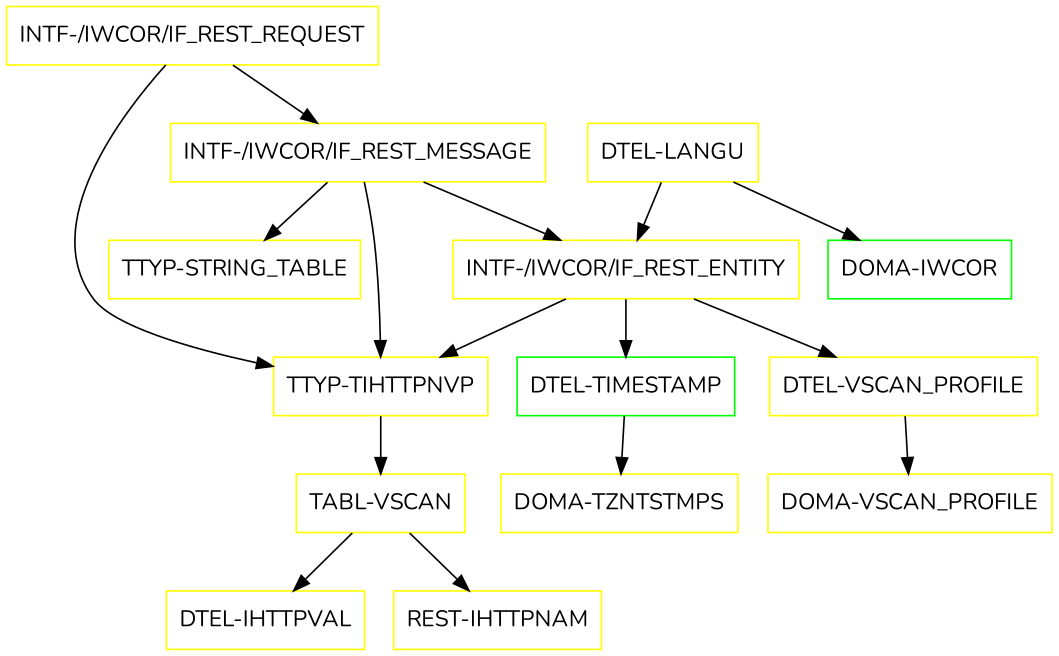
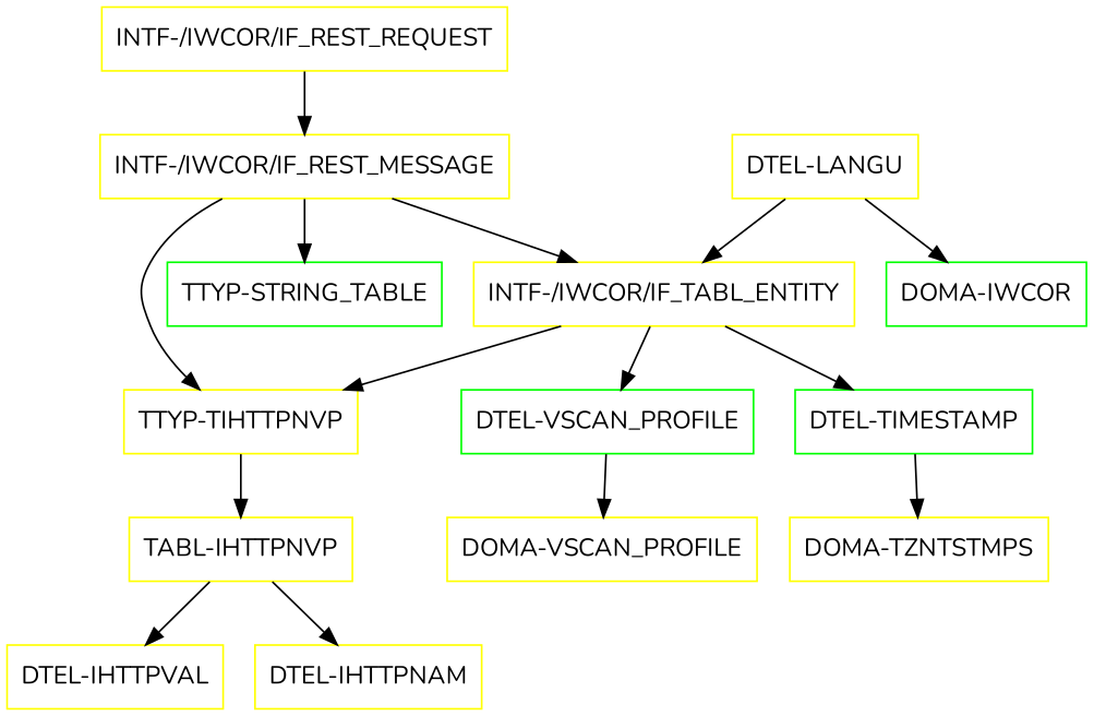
  digraph {
    fontname=Nunito
    node [color=yellow fontname=Nunito shape=box]
    edge [fontname=Nunito]
    "INTF-/IWCOR/IF_REST_REQUEST"
    "INTF-/IWCOR/IF_REST_MESSAGE"
    "TTYP-TIHTTPNVP"
-   "TTYP-STRING_TABLE"
-   "INTF-/IWCOR/IF_REST_ENTITY"
-   "TABL-IHTTPNVP" [label="TABL-VSCAN"]
-   "DTEL-VSCAN_PROFILE"
+   "TTYP-STRING_TABLE" [color=green]
+   "INTF-/IWCOR/IF_REST_ENTITY" [label="INTF-/IWCOR/IF_TABL_ENTITY"]
+   "TABL-IHTTPNVP"
+   "DTEL-VSCAN_PROFILE" [color=green]
    "DTEL-TIMESTAMP" [color=green]
    "DOMA-VSCAN_PROFILE"
    "DOMA-TZNTSTMPS"
    "DTEL-LANGU"
    n12 [color=green label="DOMA-IWCOR"]
    "DTEL-IHTTPVAL"
-   "DTEL-IHTTPNAM" [label="REST-IHTTPNAM"]
+   "DTEL-IHTTPNAM"
    "INTF-/IWCOR/IF_REST_REQUEST" -> "INTF-/IWCOR/IF_REST_MESSAGE"
-   "INTF-/IWCOR/IF_REST_REQUEST" -> "TTYP-TIHTTPNVP"
    "INTF-/IWCOR/IF_REST_MESSAGE" -> "TTYP-TIHTTPNVP"
    "INTF-/IWCOR/IF_REST_MESSAGE" -> "TTYP-STRING_TABLE"
    "INTF-/IWCOR/IF_REST_MESSAGE" -> "INTF-/IWCOR/IF_REST_ENTITY"
    "TTYP-TIHTTPNVP" -> "TABL-IHTTPNVP"
    "INTF-/IWCOR/IF_REST_ENTITY" -> "TTYP-TIHTTPNVP"
    "INTF-/IWCOR/IF_REST_ENTITY" -> "DTEL-VSCAN_PROFILE"
    "INTF-/IWCOR/IF_REST_ENTITY" -> "DTEL-TIMESTAMP"
    "TABL-IHTTPNVP" -> "DTEL-IHTTPVAL"
    "TABL-IHTTPNVP" -> "DTEL-IHTTPNAM"
    "DTEL-VSCAN_PROFILE" -> "DOMA-VSCAN_PROFILE"
    "DTEL-TIMESTAMP" -> "DOMA-TZNTSTMPS"
    "DTEL-LANGU" -> "INTF-/IWCOR/IF_REST_ENTITY"
    "DTEL-LANGU" -> n12
  }
